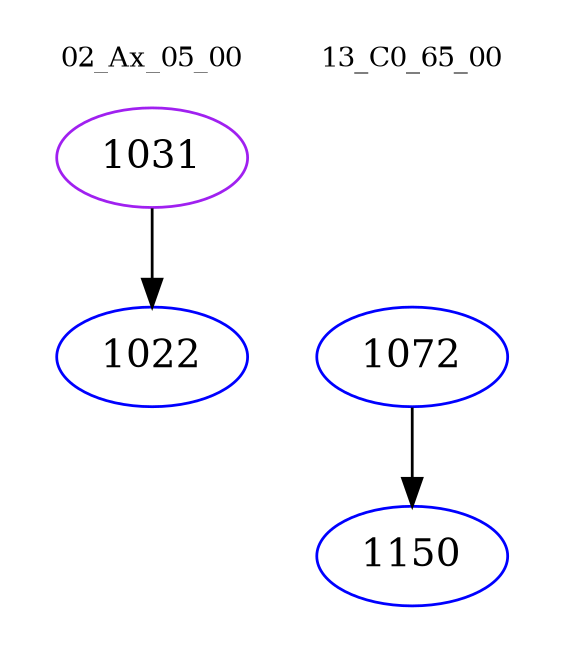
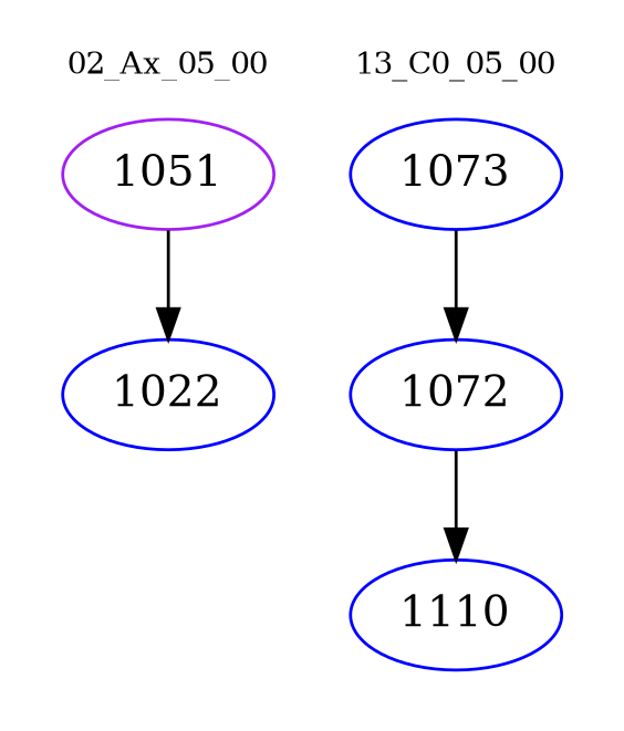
  digraph {
    node [color=blue]
    edge [color=black]
-   n1 [color=purple label=1031]
+   n1 [color=purple label=1051]
    n2 [label=1022]
+   n3 [label=1073]
    n4 [label=1072]
-   n5 [label=1150]
+   n5 [label=1110]
    subgraph cluster_1 {
      color=white
      fontsize=10
      label="02_Ax_05_00"
      n1
      n2
    }
    subgraph cluster_2 {
      color=white
      fontsize=10
-     label="13_C0_65_00"
+     label="13_C0_05_00"
+     n3
      n4
      n5
    }
    n1 -> n2
+   n3 -> n4
    n4 -> n5
  }
